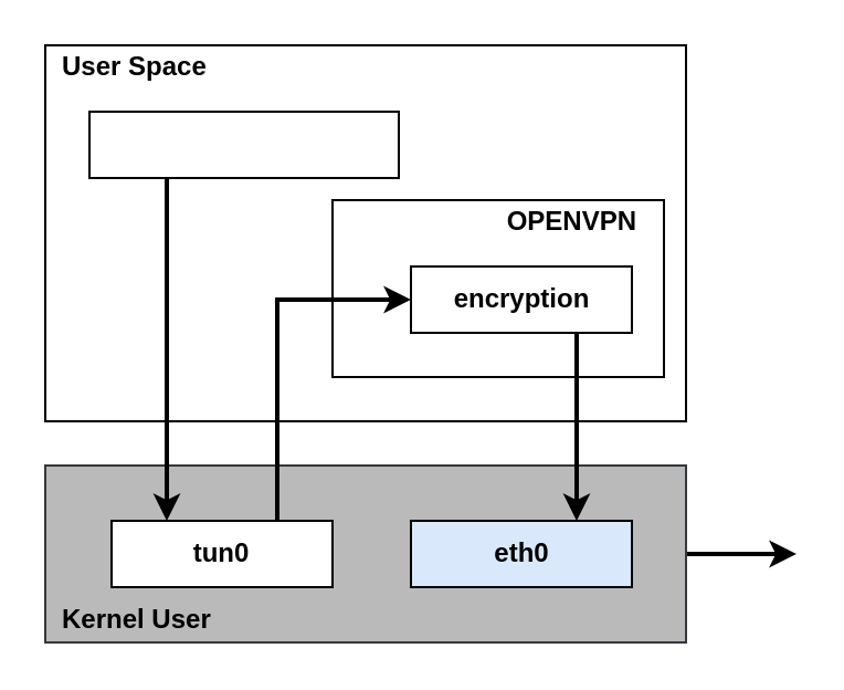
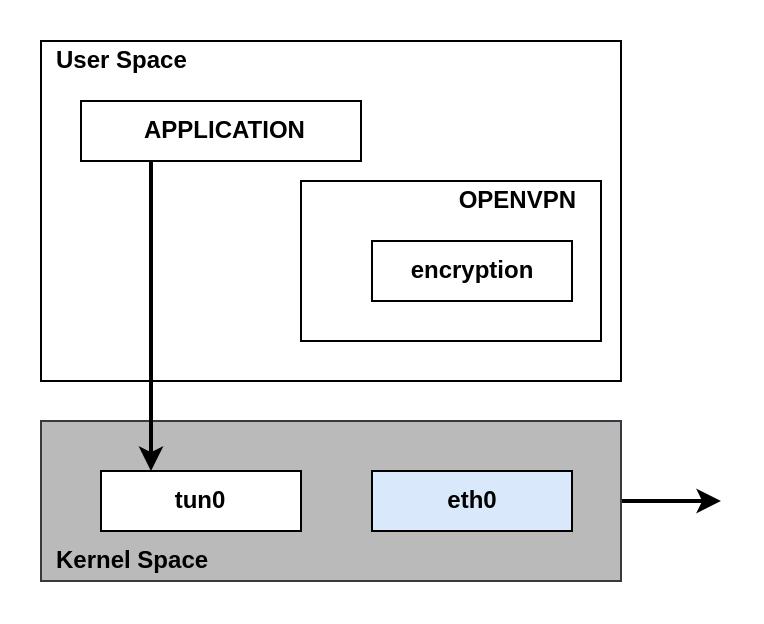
  <mxCell id="0" />
  <mxCell id="1" parent="0" />
  <mxCell id="2" value="" style="rounded=0;whiteSpace=wrap;html=1;fillColor=none;" parent="1" vertex="1"><mxGeometry x="20" y="20" width="290" height="170" as="geometry" /></mxCell>
  <mxCell id="3" style="edgeStyle=orthogonalEdgeStyle;rounded=0;orthogonalLoop=1;jettySize=auto;html=1;fontSize=12;strokeWidth=2;" parent="1" source="4" edge="1"><mxGeometry relative="1" as="geometry"><mxPoint x="360" y="250" as="targetPoint" /></mxGeometry></mxCell>
  <mxCell id="4" value="" style="rounded=0;whiteSpace=wrap;html=1;fillColor=#BABABA;strokeColor=#36393d;" parent="1" vertex="1"><mxGeometry x="20" y="210" width="290" height="80" as="geometry" /></mxCell>
  <mxCell id="5" value="User Space" style="text;html=1;strokeColor=none;fillColor=none;align=left;verticalAlign=middle;whiteSpace=wrap;rounded=0;fontSize=12;fontStyle=1" parent="1" vertex="1"><mxGeometry x="26" y="20" width="80" height="20" as="geometry" /></mxCell>
- <mxCell id="6" value="Kernel User" style="text;html=1;strokeColor=none;fillColor=none;align=left;verticalAlign=middle;whiteSpace=wrap;rounded=0;fontSize=12;fontStyle=1" parent="1" vertex="1"><mxGeometry x="26" y="270" width="80" height="20" as="geometry" /></mxCell>
+ <mxCell id="6" value="Kernel Space" style="text;html=1;strokeColor=none;fillColor=none;align=left;verticalAlign=middle;whiteSpace=wrap;rounded=0;fontSize=12;fontStyle=1" parent="1" vertex="1"><mxGeometry x="26" y="270" width="80" height="20" as="geometry" /></mxCell>
  <mxCell id="7" style="edgeStyle=orthogonalEdgeStyle;rounded=0;orthogonalLoop=1;jettySize=auto;html=1;entryX=0.25;entryY=0;entryDx=0;entryDy=0;fontSize=12;exitX=0.25;exitY=1;exitDx=0;exitDy=0;strokeWidth=2;" parent="1" source="8" target="13" edge="1"><mxGeometry relative="1" as="geometry"><Array as="points"><mxPoint x="75" y="80" /></Array></mxGeometry></mxCell>
  <mxCell id="8" value="" style="rounded=0;whiteSpace=wrap;html=1;fillColor=none;" parent="1" vertex="1"><mxGeometry x="40" y="50" width="140" height="30" as="geometry" /></mxCell>
  <mxCell id="9" value="" style="rounded=0;whiteSpace=wrap;html=1;fillColor=none;" parent="1" vertex="1"><mxGeometry x="150" y="90" width="150" height="80" as="geometry" /></mxCell>
+ <mxCell id="10" value="APPLICATION" style="text;html=1;strokeColor=none;fillColor=none;align=left;verticalAlign=middle;whiteSpace=wrap;rounded=0;fontSize=12;fontStyle=1" parent="1" vertex="1"><mxGeometry x="70" y="55" width="80" height="20" as="geometry" /></mxCell>
  <mxCell id="11" value="OPENVPN" style="text;html=1;strokeColor=none;fillColor=none;align=right;verticalAlign=middle;whiteSpace=wrap;rounded=0;fontSize=12;fontStyle=1" parent="1" vertex="1"><mxGeometry x="210" y="90" width="80" height="20" as="geometry" /></mxCell>
  <mxCell id="12" value="encryption" style="rounded=0;whiteSpace=wrap;html=1;fillColor=none;fontStyle=1" parent="1" vertex="1"><mxGeometry x="185.5" y="120" width="100" height="30" as="geometry" /></mxCell>
  <mxCell id="13" value="tun0" style="rounded=0;whiteSpace=wrap;html=1;fontStyle=1" parent="1" vertex="1"><mxGeometry x="50" y="235" width="100" height="30" as="geometry" /></mxCell>
  <mxCell id="14" value="eth0" style="rounded=0;whiteSpace=wrap;html=1;fontStyle=1;fillColor=#dae8fc;" parent="1" vertex="1"><mxGeometry x="185.5" y="235" width="100" height="30" as="geometry" /></mxCell>
- <mxCell id="15" style="edgeStyle=orthogonalEdgeStyle;rounded=0;orthogonalLoop=1;jettySize=auto;html=1;entryX=0;entryY=0.5;entryDx=0;entryDy=0;fontSize=12;exitX=0.75;exitY=0;exitDx=0;exitDy=0;strokeWidth=2;" parent="1" source="13" target="12" edge="1"><mxGeometry relative="1" as="geometry"><mxPoint x="86" y="-10" as="sourcePoint" /><mxPoint x="85" y="245" as="targetPoint" /><Array as="points"><mxPoint x="125" y="135" /></Array></mxGeometry></mxCell>
- <mxCell id="16" style="edgeStyle=orthogonalEdgeStyle;rounded=0;orthogonalLoop=1;jettySize=auto;html=1;entryX=0.75;entryY=0;entryDx=0;entryDy=0;fontSize=12;exitX=0.75;exitY=1;exitDx=0;exitDy=0;strokeWidth=2;" parent="1" source="12" target="14" edge="1"><mxGeometry relative="1" as="geometry"><mxPoint x="135" y="245.2" as="sourcePoint" /><mxPoint x="172.6" y="120" as="targetPoint" /><Array as="points"><mxPoint x="260" y="190" /><mxPoint x="260" y="190" /></Array></mxGeometry></mxCell>
